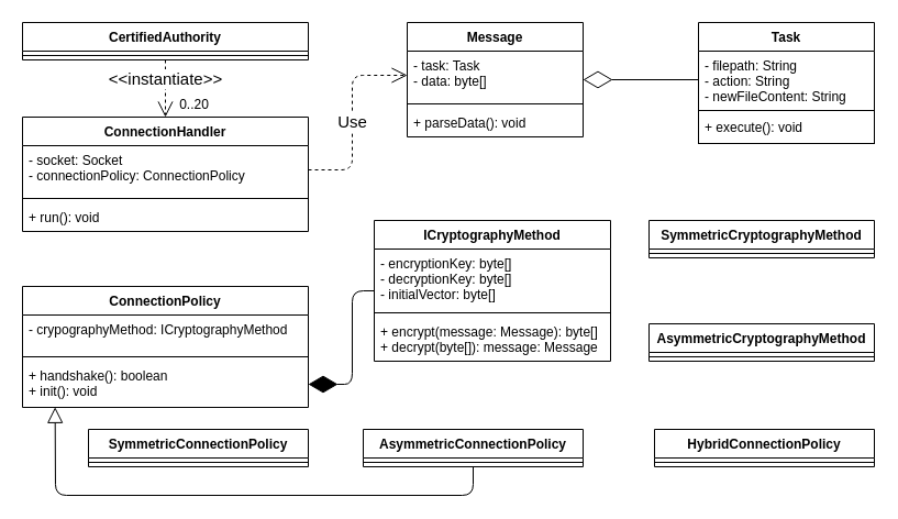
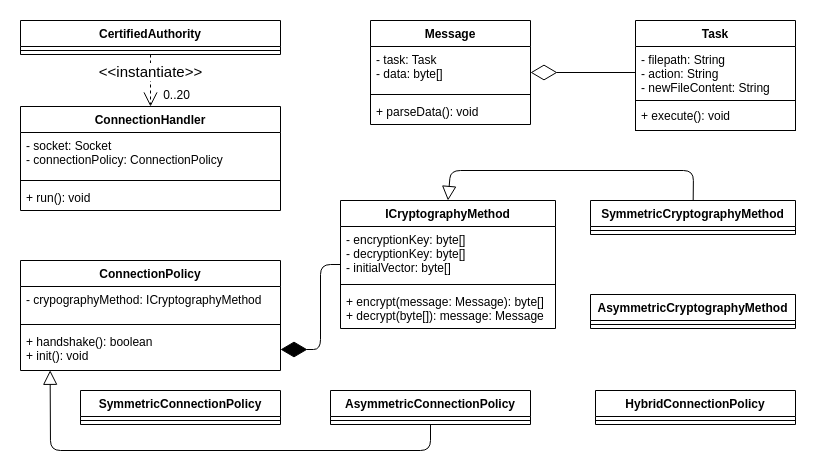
  <mxCell id="0" />
  <mxCell id="1" parent="0" />
  <mxCell id="2" value="CertifiedAuthority" style="swimlane;fontStyle=1;align=center;verticalAlign=top;childLayout=stackLayout;horizontal=1;startSize=26;horizontalStack=0;resizeParent=1;resizeParentMax=0;resizeLast=0;collapsible=1;marginBottom=0;" parent="1" vertex="1"><mxGeometry x="20" y="20" width="260" height="34" as="geometry" /></mxCell>
  <mxCell id="3" value="" style="line;strokeWidth=1;fillColor=none;align=left;verticalAlign=middle;spacingTop=-1;spacingLeft=3;spacingRight=3;rotatable=0;labelPosition=right;points=[];portConstraint=eastwest;" parent="2" vertex="1"><mxGeometry y="26" width="260" height="8" as="geometry" /></mxCell>
  <mxCell id="4" value="ConnectionHandler" style="swimlane;fontStyle=1;align=center;verticalAlign=top;childLayout=stackLayout;horizontal=1;startSize=26;horizontalStack=0;resizeParent=1;resizeParentMax=0;resizeLast=0;collapsible=1;marginBottom=0;" parent="1" vertex="1"><mxGeometry x="20" y="106" width="260" height="104" as="geometry" /></mxCell>
  <mxCell id="5" value="- socket: Socket&#10;- connectionPolicy: ConnectionPolicy&#10;" style="text;strokeColor=none;fillColor=none;align=left;verticalAlign=top;spacingLeft=4;spacingRight=4;overflow=hidden;rotatable=0;points=[[0,0.5],[1,0.5]];portConstraint=eastwest;" parent="4" vertex="1"><mxGeometry y="26" width="260" height="44" as="geometry" /></mxCell>
  <mxCell id="6" value="" style="line;strokeWidth=1;fillColor=none;align=left;verticalAlign=middle;spacingTop=-1;spacingLeft=3;spacingRight=3;rotatable=0;labelPosition=right;points=[];portConstraint=eastwest;" parent="4" vertex="1"><mxGeometry y="70" width="260" height="8" as="geometry" /></mxCell>
  <mxCell id="7" value="+ run(): void" style="text;strokeColor=none;fillColor=none;align=left;verticalAlign=top;spacingLeft=4;spacingRight=4;overflow=hidden;rotatable=0;points=[[0,0.5],[1,0.5]];portConstraint=eastwest;" parent="4" vertex="1"><mxGeometry y="78" width="260" height="26" as="geometry" /></mxCell>
  <mxCell id="8" value="ConnectionPolicy" style="swimlane;fontStyle=1;align=center;verticalAlign=top;childLayout=stackLayout;horizontal=1;startSize=26;horizontalStack=0;resizeParent=1;resizeParentMax=0;resizeLast=0;collapsible=1;marginBottom=0;" parent="1" vertex="1"><mxGeometry x="20" y="260" width="260" height="110" as="geometry" /></mxCell>
  <mxCell id="9" value="- crypographyMethod: ICryptographyMethod" style="text;strokeColor=none;fillColor=none;align=left;verticalAlign=top;spacingLeft=4;spacingRight=4;overflow=hidden;rotatable=0;points=[[0,0.5],[1,0.5]];portConstraint=eastwest;" parent="8" vertex="1"><mxGeometry y="26" width="260" height="34" as="geometry" /></mxCell>
  <mxCell id="10" value="" style="line;strokeWidth=1;fillColor=none;align=left;verticalAlign=middle;spacingTop=-1;spacingLeft=3;spacingRight=3;rotatable=0;labelPosition=right;points=[];portConstraint=eastwest;" parent="8" vertex="1"><mxGeometry y="60" width="260" height="8" as="geometry" /></mxCell>
  <mxCell id="11" value="+ handshake(): boolean&#10;+ init(): void&#10;" style="text;strokeColor=none;fillColor=none;align=left;verticalAlign=top;spacingLeft=4;spacingRight=4;overflow=hidden;rotatable=0;points=[[0,0.5],[1,0.5]];portConstraint=eastwest;" parent="8" vertex="1"><mxGeometry y="68" width="260" height="42" as="geometry" /></mxCell>
  <mxCell id="12" value="AsymmetricConnectionPolicy" style="swimlane;fontStyle=1;align=center;verticalAlign=top;childLayout=stackLayout;horizontal=1;startSize=26;horizontalStack=0;resizeParent=1;resizeParentMax=0;resizeLast=0;collapsible=1;marginBottom=0;" parent="1" vertex="1"><mxGeometry x="330" y="390" width="200" height="34" as="geometry" /></mxCell>
  <mxCell id="13" value="" style="line;strokeWidth=1;fillColor=none;align=left;verticalAlign=middle;spacingTop=-1;spacingLeft=3;spacingRight=3;rotatable=0;labelPosition=right;points=[];portConstraint=eastwest;" parent="12" vertex="1"><mxGeometry y="26" width="200" height="8" as="geometry" /></mxCell>
  <mxCell id="14" value="SymmetricConnectionPolicy" style="swimlane;fontStyle=1;align=center;verticalAlign=top;childLayout=stackLayout;horizontal=1;startSize=26;horizontalStack=0;resizeParent=1;resizeParentMax=0;resizeLast=0;collapsible=1;marginBottom=0;" parent="1" vertex="1"><mxGeometry x="80" y="390" width="200" height="34" as="geometry" /></mxCell>
  <mxCell id="15" value="" style="line;strokeWidth=1;fillColor=none;align=left;verticalAlign=middle;spacingTop=-1;spacingLeft=3;spacingRight=3;rotatable=0;labelPosition=right;points=[];portConstraint=eastwest;" parent="14" vertex="1"><mxGeometry y="26" width="200" height="8" as="geometry" /></mxCell>
  <mxCell id="16" value="HybridConnectionPolicy" style="swimlane;fontStyle=1;align=center;verticalAlign=top;childLayout=stackLayout;horizontal=1;startSize=26;horizontalStack=0;resizeParent=1;resizeParentMax=0;resizeLast=0;collapsible=1;marginBottom=0;" parent="1" vertex="1"><mxGeometry x="595" y="390" width="200" height="34" as="geometry"><mxRectangle x="450" y="480" width="170" height="26" as="alternateBounds" /></mxGeometry></mxCell>
  <mxCell id="17" value="" style="line;strokeWidth=1;fillColor=none;align=left;verticalAlign=middle;spacingTop=-1;spacingLeft=3;spacingRight=3;rotatable=0;labelPosition=right;points=[];portConstraint=eastwest;" parent="16" vertex="1"><mxGeometry y="26" width="200" height="8" as="geometry" /></mxCell>
  <mxCell id="18" value="Message" style="swimlane;fontStyle=1;align=center;verticalAlign=top;childLayout=stackLayout;horizontal=1;startSize=26;horizontalStack=0;resizeParent=1;resizeParentMax=0;resizeLast=0;collapsible=1;marginBottom=0;" parent="1" vertex="1"><mxGeometry x="370" y="20" width="160" height="104" as="geometry" /></mxCell>
  <mxCell id="19" value="- task: Task&#10;- data: byte[]" style="text;strokeColor=none;fillColor=none;align=left;verticalAlign=top;spacingLeft=4;spacingRight=4;overflow=hidden;rotatable=0;points=[[0,0.5],[1,0.5]];portConstraint=eastwest;" parent="18" vertex="1"><mxGeometry y="26" width="160" height="44" as="geometry" /></mxCell>
  <mxCell id="20" value="" style="line;strokeWidth=1;fillColor=none;align=left;verticalAlign=middle;spacingTop=-1;spacingLeft=3;spacingRight=3;rotatable=0;labelPosition=right;points=[];portConstraint=eastwest;" parent="18" vertex="1"><mxGeometry y="70" width="160" height="8" as="geometry" /></mxCell>
  <mxCell id="21" value="+ parseData(): void" style="text;strokeColor=none;fillColor=none;align=left;verticalAlign=top;spacingLeft=4;spacingRight=4;overflow=hidden;rotatable=0;points=[[0,0.5],[1,0.5]];portConstraint=eastwest;" parent="18" vertex="1"><mxGeometry y="78" width="160" height="26" as="geometry" /></mxCell>
  <mxCell id="22" value="Task" style="swimlane;fontStyle=1;align=center;verticalAlign=top;childLayout=stackLayout;horizontal=1;startSize=26;horizontalStack=0;resizeParent=1;resizeParentMax=0;resizeLast=0;collapsible=1;marginBottom=0;" parent="1" vertex="1"><mxGeometry x="635" y="20" width="160" height="110" as="geometry"><mxRectangle x="320" y="270" width="60" height="26" as="alternateBounds" /></mxGeometry></mxCell>
  <mxCell id="23" value="- filepath: String&#10;- action: String&#10;- newFileContent: String" style="text;strokeColor=none;fillColor=none;align=left;verticalAlign=top;spacingLeft=4;spacingRight=4;overflow=hidden;rotatable=0;points=[[0,0.5],[1,0.5]];portConstraint=eastwest;" parent="22" vertex="1"><mxGeometry y="26" width="160" height="54" as="geometry" /></mxCell>
  <mxCell id="24" value="+ execute(): void" style="text;align=left;verticalAlign=middle;spacingLeft=4;spacingRight=4;overflow=hidden;rotatable=0;points=[[0,0.5],[1,0.5]];portConstraint=eastwest;labelBackgroundColor=none;strokeColor=#000000;" vertex="1" parent="22"><mxGeometry y="80" width="160" height="30" as="geometry" /></mxCell>
  <mxCell id="25" value="&amp;lt;&amp;lt;instantiate&amp;gt;&amp;gt;" style="edgeStyle=none;html=1;endArrow=open;endSize=12;dashed=1;verticalAlign=bottom;fontSize=15;exitX=0.5;exitY=1;exitDx=0;exitDy=0;entryX=0.5;entryY=0;entryDx=0;entryDy=0;" parent="1" source="2" target="4" edge="1"><mxGeometry x="0.13" width="160" relative="1" as="geometry"><mxPoint x="90" y="70" as="sourcePoint" /><mxPoint x="100" y="100" as="targetPoint" /><mxPoint as="offset" /><Array as="points" /></mxGeometry></mxCell>
  <mxCell id="26" value="0..20" style="edgeLabel;html=1;align=center;verticalAlign=middle;resizable=0;points=[];fontSize=12;" parent="25" vertex="1" connectable="0"><mxGeometry x="0.67" y="3" relative="1" as="geometry"><mxPoint x="22.42" y="-2.81" as="offset" /></mxGeometry></mxCell>
  <mxCell id="27" value="" style="edgeStyle=none;html=1;endSize=12;endArrow=block;endFill=0;strokeWidth=1;fontSize=15;entryX=0.114;entryY=0.995;entryDx=0;entryDy=0;entryPerimeter=0;" parent="1" source="12" target="11" edge="1"><mxGeometry width="160" relative="1" as="geometry"><mxPoint x="624" y="440" as="sourcePoint" /><mxPoint x="50" y="372" as="targetPoint" /><Array as="points"><mxPoint x="430" y="450" /><mxPoint x="50" y="450" /></Array></mxGeometry></mxCell>
  <mxCell id="28" value="" style="html=1;endArrow=diamondThin;endFill=0;edgeStyle=elbowEdgeStyle;elbow=vertical;endSize=24;strokeWidth=1;fontSize=15;" parent="1" source="22" target="18" edge="1"><mxGeometry width="160" relative="1" as="geometry"><mxPoint x="310" y="230" as="sourcePoint" /><mxPoint x="470" y="230" as="targetPoint" /></mxGeometry></mxCell>
- <mxCell id="29" value="Use" style="endArrow=open;endSize=12;dashed=1;html=1;strokeWidth=1;fontSize=15;exitX=1;exitY=0.5;exitDx=0;exitDy=0;entryX=0;entryY=0.5;entryDx=0;entryDy=0;" parent="1" source="5" target="19" edge="1"><mxGeometry x="-0.045" width="160" relative="1" as="geometry"><mxPoint x="280" y="70" as="sourcePoint" /><mxPoint x="440" y="70" as="targetPoint" /><Array as="points"><mxPoint x="320" y="154" /><mxPoint x="320" y="68" /></Array><mxPoint as="offset" /></mxGeometry></mxCell>
  <mxCell id="30" value="ICryptographyMethod" style="swimlane;fontStyle=1;align=center;verticalAlign=top;childLayout=stackLayout;horizontal=1;startSize=26;horizontalStack=0;resizeParent=1;resizeParentMax=0;resizeLast=0;collapsible=1;marginBottom=0;labelBackgroundColor=none;strokeColor=#000000;html=0;" vertex="1" parent="1"><mxGeometry x="340" y="200" width="215" height="128" as="geometry" /></mxCell>
  <mxCell id="31" value="- encryptionKey: byte[]&#10;- decryptionKey: byte[]&#10;- initialVector: byte[]" style="text;strokeColor=none;fillColor=none;align=left;verticalAlign=top;spacingLeft=4;spacingRight=4;overflow=hidden;rotatable=0;points=[[0,0.5],[1,0.5]];portConstraint=eastwest;" vertex="1" parent="30"><mxGeometry y="26" width="215" height="54" as="geometry" /></mxCell>
  <mxCell id="32" value="" style="line;strokeWidth=1;fillColor=none;align=left;verticalAlign=middle;spacingTop=-1;spacingLeft=3;spacingRight=3;rotatable=0;labelPosition=right;points=[];portConstraint=eastwest;" vertex="1" parent="30"><mxGeometry y="80" width="215" height="8" as="geometry" /></mxCell>
  <mxCell id="33" value="+ encrypt(message: Message): byte[]&#10;+ decrypt(byte[]): message: Message" style="text;strokeColor=none;fillColor=none;align=left;verticalAlign=top;spacingLeft=4;spacingRight=4;overflow=hidden;rotatable=0;points=[[0,0.5],[1,0.5]];portConstraint=eastwest;" vertex="1" parent="30"><mxGeometry y="88" width="215" height="40" as="geometry" /></mxCell>
  <mxCell id="34" value="AsymmetricCryptographyMethod" style="swimlane;fontStyle=1;align=center;verticalAlign=top;childLayout=stackLayout;horizontal=1;startSize=26;horizontalStack=0;resizeParent=1;resizeParentMax=0;resizeLast=0;collapsible=1;marginBottom=0;labelBackgroundColor=none;strokeColor=#000000;html=0;" vertex="1" parent="1"><mxGeometry x="590" y="294" width="205" height="34" as="geometry" /></mxCell>
  <mxCell id="35" value="" style="line;strokeWidth=1;fillColor=none;align=left;verticalAlign=middle;spacingTop=-1;spacingLeft=3;spacingRight=3;rotatable=0;labelPosition=right;points=[];portConstraint=eastwest;" vertex="1" parent="34"><mxGeometry y="26" width="205" height="8" as="geometry" /></mxCell>
  <mxCell id="36" value="SymmetricCryptographyMethod" style="swimlane;fontStyle=1;align=center;verticalAlign=top;childLayout=stackLayout;horizontal=1;startSize=26;horizontalStack=0;resizeParent=1;resizeParentMax=0;resizeLast=0;collapsible=1;marginBottom=0;labelBackgroundColor=none;strokeColor=#000000;html=0;" vertex="1" parent="1"><mxGeometry x="590" y="200" width="205" height="34" as="geometry" /></mxCell>
  <mxCell id="37" value="" style="line;strokeWidth=1;fillColor=none;align=left;verticalAlign=middle;spacingTop=-1;spacingLeft=3;spacingRight=3;rotatable=0;labelPosition=right;points=[];portConstraint=eastwest;" vertex="1" parent="36"><mxGeometry y="26" width="205" height="8" as="geometry" /></mxCell>
+ <mxCell id="38" value="" style="edgeStyle=none;html=1;endSize=12;endArrow=block;endFill=0;entryX=0.5;entryY=0;entryDx=0;entryDy=0;" edge="1" parent="1" source="36" target="30"><mxGeometry width="160" relative="1" as="geometry"><mxPoint x="475" y="180" as="sourcePoint" /><mxPoint x="635" y="180" as="targetPoint" /><Array as="points"><mxPoint x="693" y="170" /><mxPoint x="450" y="170" /></Array></mxGeometry></mxCell>
  <mxCell id="39" value="" style="endArrow=diamondThin;endFill=1;endSize=24;html=1;entryX=1;entryY=0.5;entryDx=0;entryDy=0;" edge="1" parent="1" source="30" target="11"><mxGeometry width="160" relative="1" as="geometry"><mxPoint x="320" y="230" as="sourcePoint" /><mxPoint x="430" y="240" as="targetPoint" /><Array as="points"><mxPoint x="320" y="264" /><mxPoint x="320" y="349" /></Array></mxGeometry></mxCell>
